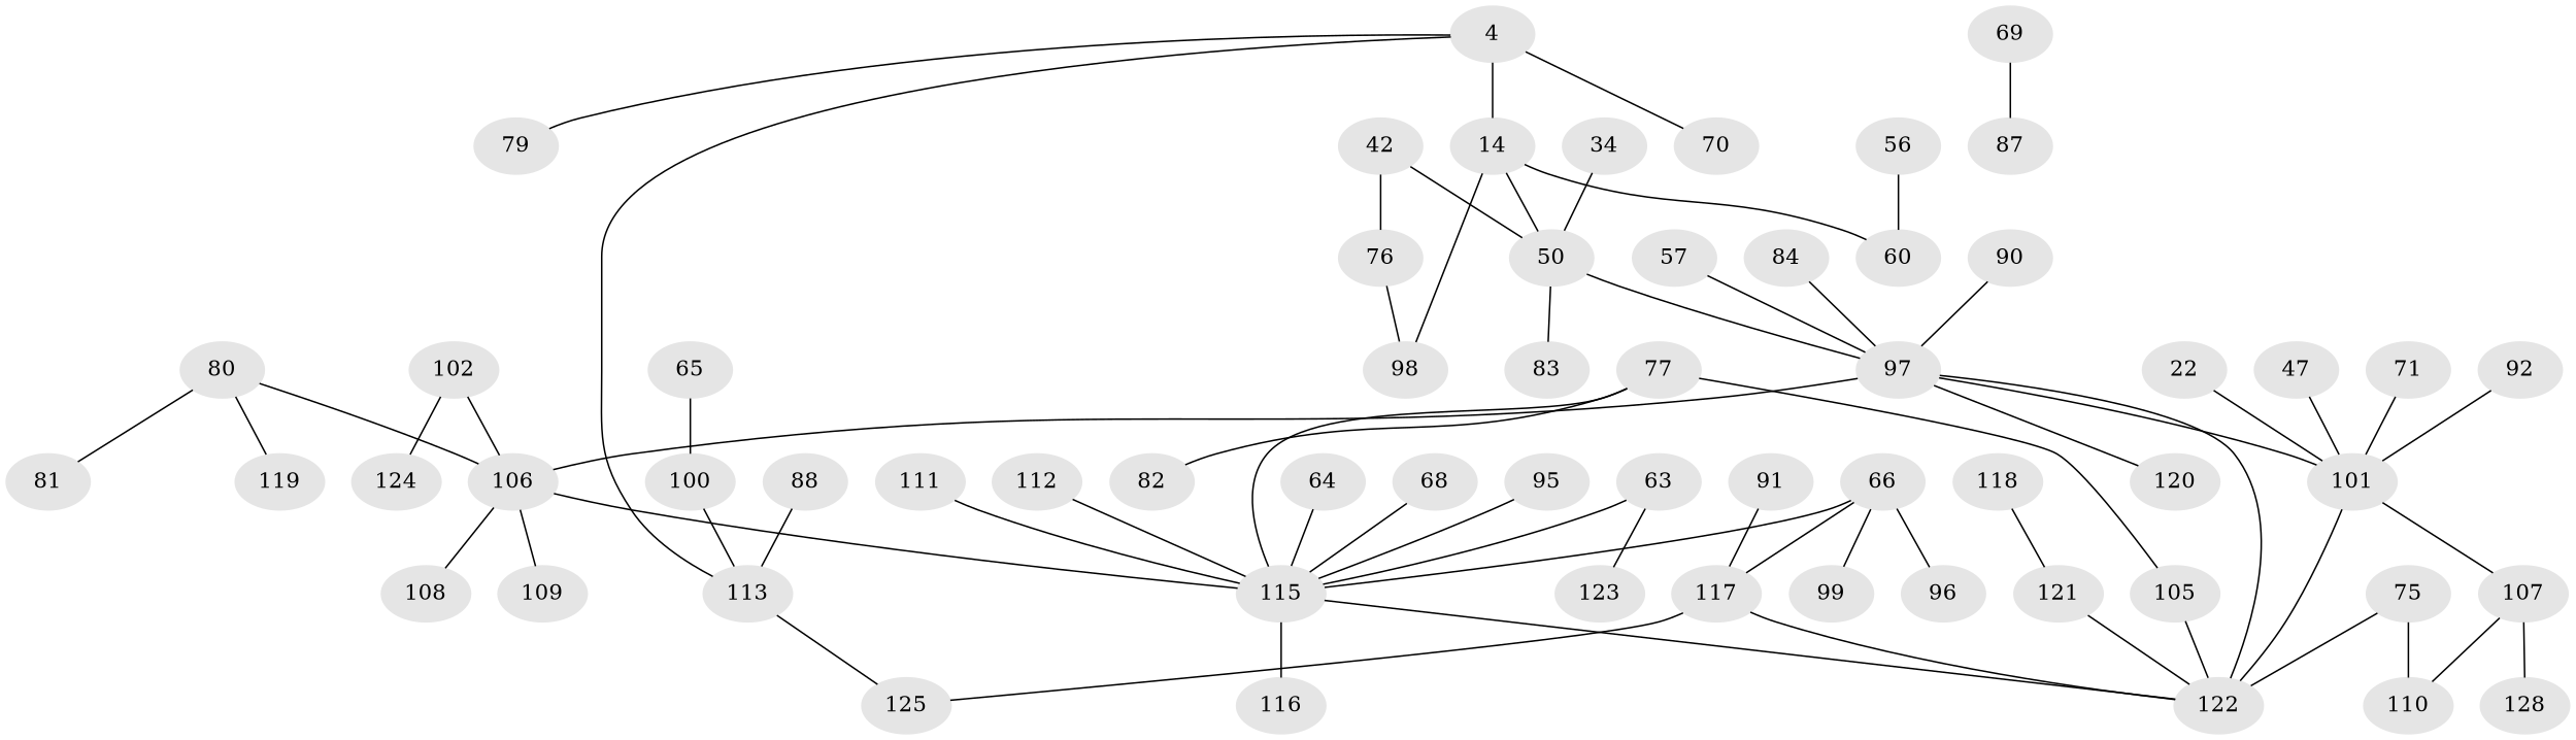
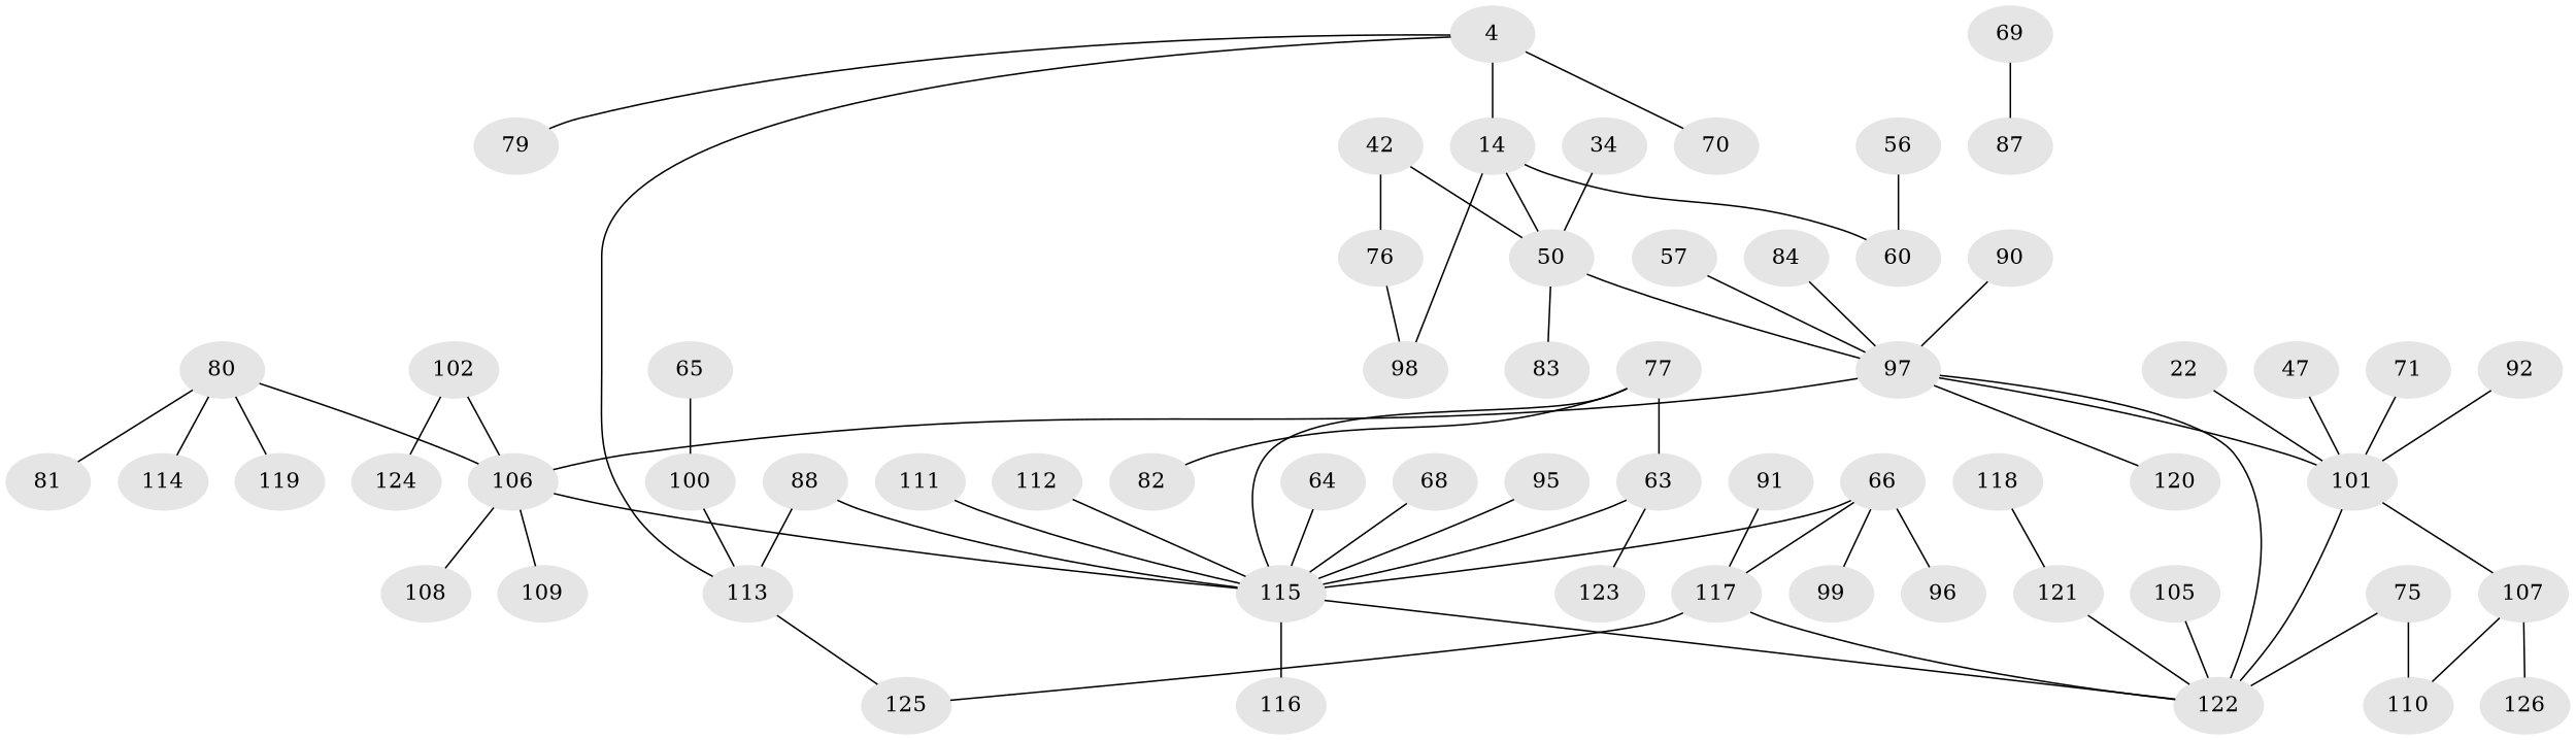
  graph {
    node [color=gray90 style=filled]
    14 [super="+7"]
    50 [super="+41+20"]
    60 [super="+25"]
    98
    4
    70 [super="+44"]
    79
    113 [super="+6"]
    97 [super="+2+28+72+16+73+74"]
    101 [super="+21+48"]
    106 [super="+19+59+93+33+55"]
    122 [super="+46+104"]
    120
    125 [super="+43"]
    83
    107 [super="+61"]
    22
    34
    42 [super="+30"]
    n20 [label=76]
    47 [super="+39"]
    56 [super="+37"]
    57
    115 [super="+51+99"]
    116
    63
    123
    64
    65
    100
    108
    109
    66 [super="+15+23+62"]
    n34 [label=99]
    96
    117 [super="+49"]
    68
    69
    87
    71
    110
-   126 [label=128]
+   126
    75
    77 [super="+67"]
    82
    105 [super="+54+45+58"]
    80 [super="+52+53"]
    81
+   114
    119
    84
    88
    90
    91
    92
    95
    102
    124
    111
    112
    121 [super="+36"]
    118
    14 -- 50
    14 -- 60
    14 -- 98
    50 -- 97 [weight=2]
    50 -- 83
    4 -- 14 [weight=2]
    4 -- 70
    4 -- 79
    4 -- 113
    113 -- 125
    97 -- 101 [weight=3]
    97 -- 106 [weight=2]
    97 -- 122
    97 -- 120
    101 -- 122 [weight=3]
    101 -- 107
    106 -- 115 [weight=2]
    106 -- 108
    106 -- 109
    107 -- 110
    107 -- 126
    22 -- 101
    34 -- 50
    42 -- 50 [weight=2]
    42 -- n20
    n20 -- 98
    47 -- 101
    56 -- 60
    57 -- 97
    115 -- 122
    115 -- 116
    63 -- 115
    63 -- 123
    64 -- 115
    65 -- 100
    100 -- 113
    66 -- 115
    66 -- n34
    66 -- 96
    66 -- 117
    117 -- 122
    117 -- 125
    68 -- 115
    69 -- 87
    71 -- 101
    75 -- 122
    75 -- 110
    77 -- 115
    77 -- 82
-   77 -- 105 [weight=2]
+   77 -- 63 [weight=2]
    105 -- 122 [weight=2]
    80 -- 106
    80 -- 81
+   80 -- 114
    80 -- 119
    84 -- 97
    88 -- 113
+   88 -- 115
    90 -- 97
    91 -- 117
    92 -- 101
    95 -- 115
    102 -- 106
    102 -- 124
    111 -- 115
    112 -- 115
    121 -- 122
    118 -- 121
  }
